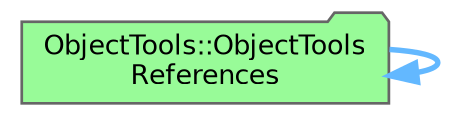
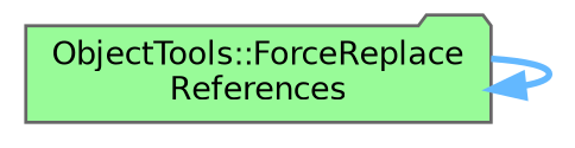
  digraph {
    rankdir=TB
-   n1 [color=gray40 fillcolor=palegreen fontcolor=black fontname=Helvetica fontsize=10 height=0.2 label="ObjectTools::ObjectTools\lReferences" shape=folder style=filled width=0.4]
+   n1 [color=gray40 fillcolor=palegreen fontcolor=black fontname=Helvetica fontsize=10 height=0.2 label="ObjectTools::ForceReplace\lReferences" shape=folder style=filled width=0.4]
    n1 -> n1 [color=steelblue1 fontname=Helvetica fontsize=10 labelfontname=Helvetica labelfontsize=10 style=bold]
  }
